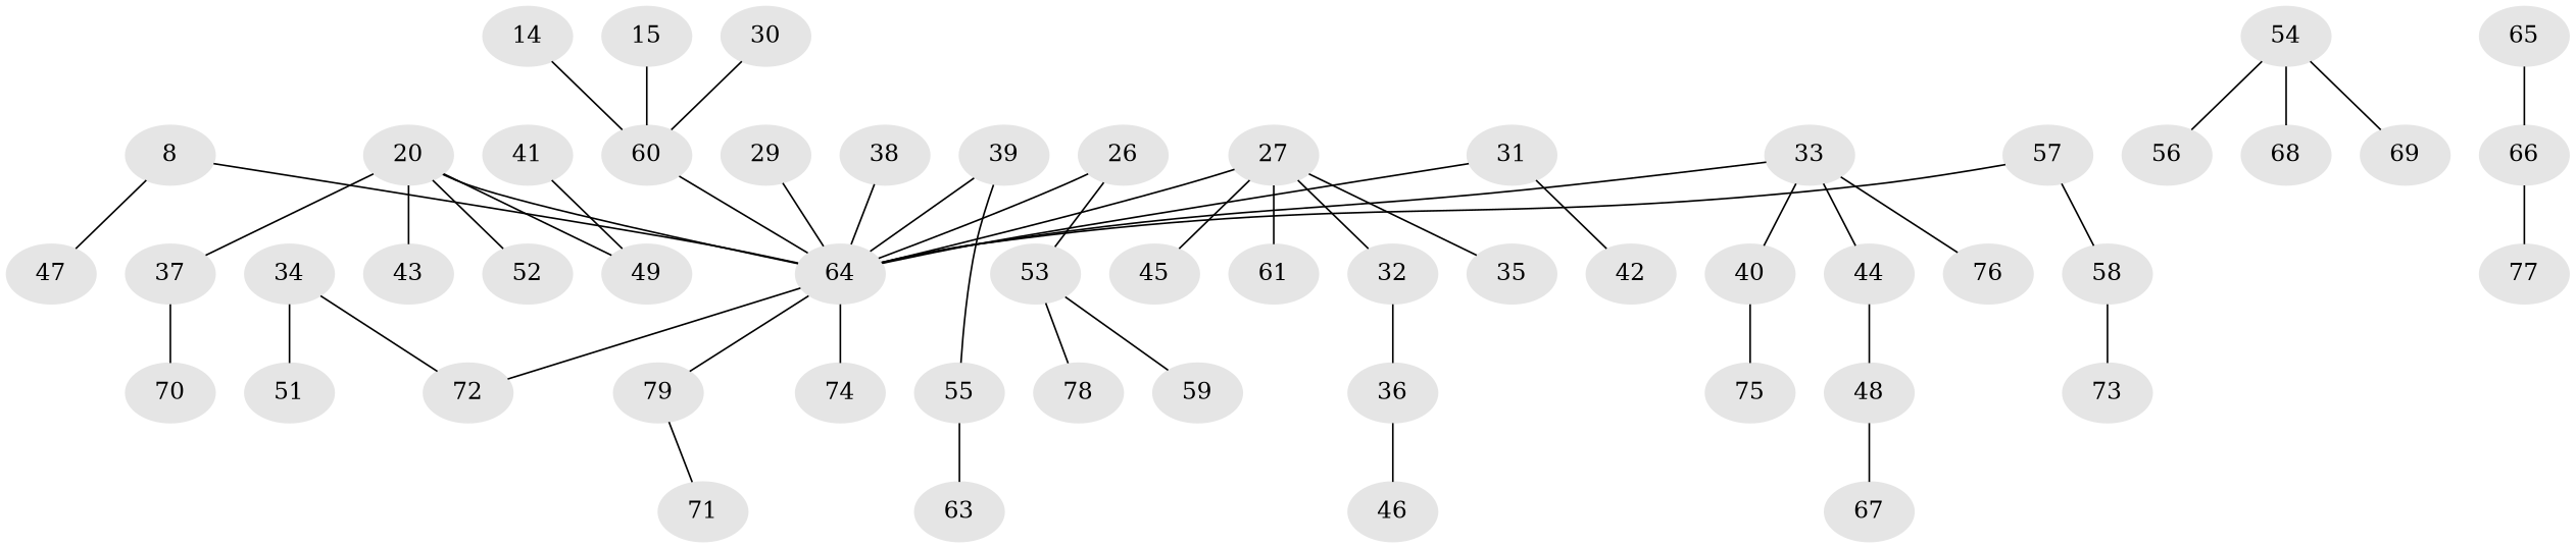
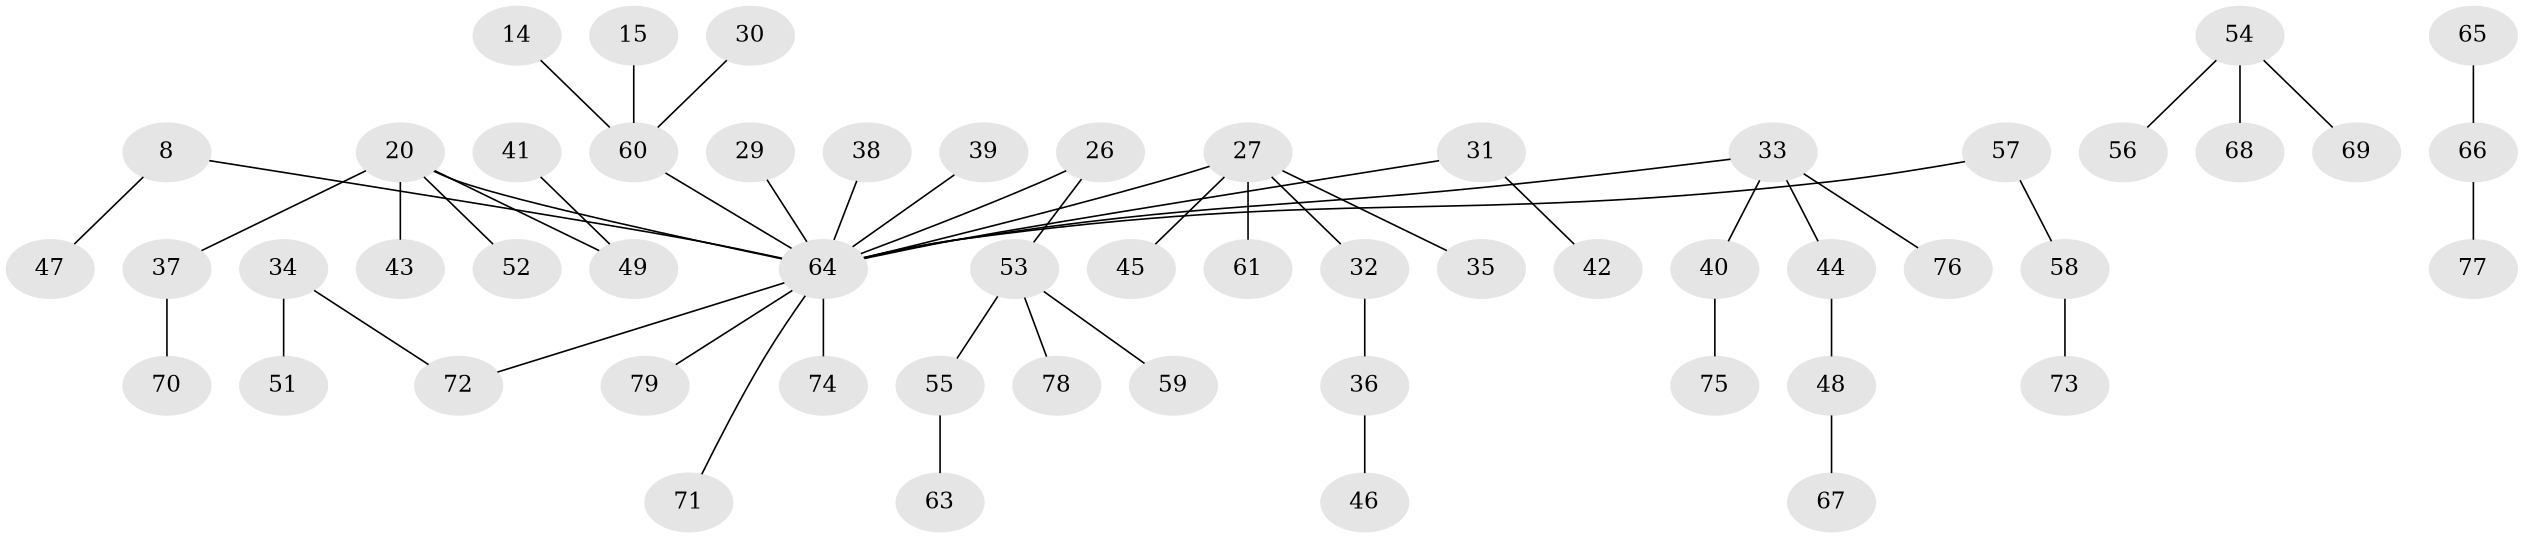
  graph {
    node [color=gray90 style=filled]
    8
    47
    64 [super="+2+7+28+4+24+12+5+18"]
    72 [super="+25"]
    71
    74
    79
    60 [super="+6+22"]
    14
    15
    20
    37
    43
    49
    52
    70
    26
    53
    55
    59
    78
    27 [super="+21+16"]
    32
    35
    45
    61
    36
    29
    30
    31
    42
    46
    33 [super="+9+13"]
    40
    44
    76
    75
    48
    54
    56
    68
    69
    34
    51
    38
    39
    41
    67
    63
    57
    58
    73
    65 [super="+50+62"]
    66
    77
    8 -- 47
    8 -- 64
    64 -- 72
-   79 -- 71
+   64 -- 71
    64 -- 74
    64 -- 79
    60 -- 64
    14 -- 60
    15 -- 60
    20 -- 64
    20 -- 37
    20 -- 43
    20 -- 49
    20 -- 52
    37 -- 70
    26 -- 64
    26 -- 53
-   39 -- 55
+   53 -- 55
    53 -- 59
    53 -- 78
    55 -- 63
    27 -- 64
    27 -- 32
    27 -- 35
    27 -- 45
    27 -- 61
    32 -- 36
    36 -- 46
    29 -- 64
    30 -- 60
    31 -- 64
    31 -- 42
    33 -- 64
    33 -- 40
    33 -- 44
    33 -- 76
    40 -- 75
    44 -- 48
    48 -- 67
    54 -- 56
    54 -- 68
    54 -- 69
    34 -- 72
    34 -- 51
    38 -- 64
    39 -- 64
    41 -- 49
    57 -- 64
    57 -- 58
    58 -- 73
    65 -- 66
    66 -- 77
  }
